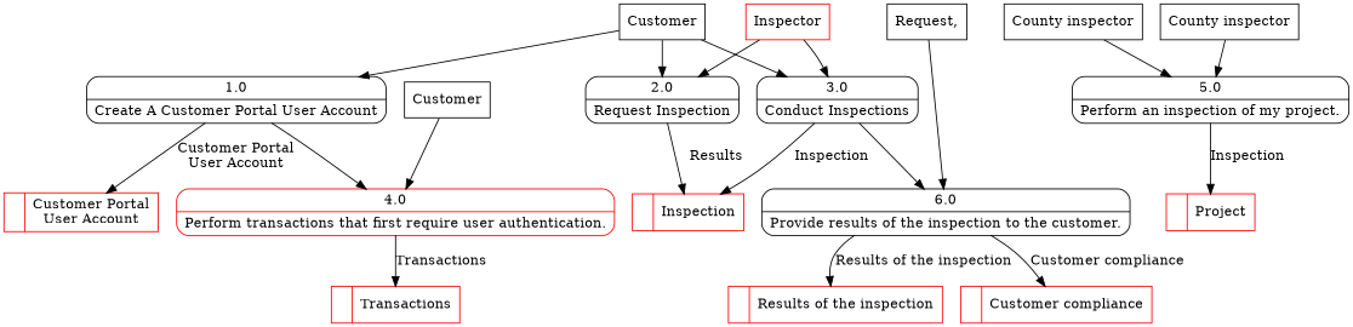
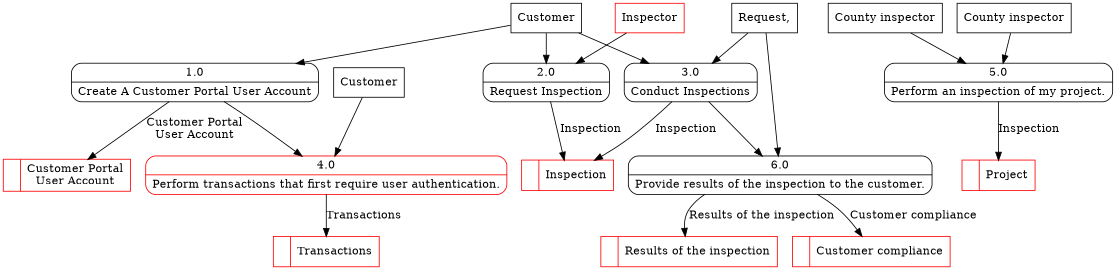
  digraph {
    node [shape=record]
    n1 [color=red label="<f0>  |<f1> Customer Portal\nUser Account "]
    n2 [color=red label="<f0>  |<f1> Inspection "]
    n3 [label=Customer shape=box]
    n4 [label="{<f0> 1.0|<f1> Create A Customer Portal User Account }" shape=Mrecord]
    n5 [label="{<f0> 2.0|<f1> Request Inspection }" shape=Mrecord]
    n6 [label="{<f0> 3.0|<f1> Conduct Inspections }" shape=Mrecord]
    n7 [color=red label="{<f0> 4.0|<f1> Perform transactions that first require user authentication. }" shape=Mrecord]
    n8 [label="{<f0> 6.0|<f1> Provide results of the inspection to the customer. }" shape=Mrecord]
    n9 [color=red label=Inspector shape=box]
    n10 [color=red label="<f0>  |<f1> Transactions "]
    n11 [color=red label="<f0>  |<f1> Customer compliance "]
    n12 [color=red label="<f0>  |<f1> Results of the inspection "]
    n13 [label=Customer shape=box]
    n14 [label="{<f0> 5.0|<f1> Perform an inspection of my project. }" shape=Mrecord]
    n15 [color=red label="<f0>  |<f1> Project "]
    n16 [label="County inspector" shape=box]
    n17 [label="County inspector" shape=box]
    n18 [label="Request," shape=box]
    n3 -> n4
    n3 -> n5
    n3 -> n6
    n4 -> n1 [label="Customer Portal\nUser Account"]
    n4 -> n7
-   n5 -> n2 [label=Results]
+   n5 -> n2 [label=Inspection]
    n6 -> n2 [label=Inspection]
    n6 -> n8
    n7 -> n10 [label=Transactions]
    n8 -> n11 [label="Customer compliance"]
    n8 -> n12 [label="Results of the inspection"]
    n9 -> n5
-   n9 -> n6
+   n18 -> n6
    n13 -> n7
    n14 -> n15 [label=Inspection]
    n16 -> n14
    n17 -> n14
    n18 -> n8
  }
